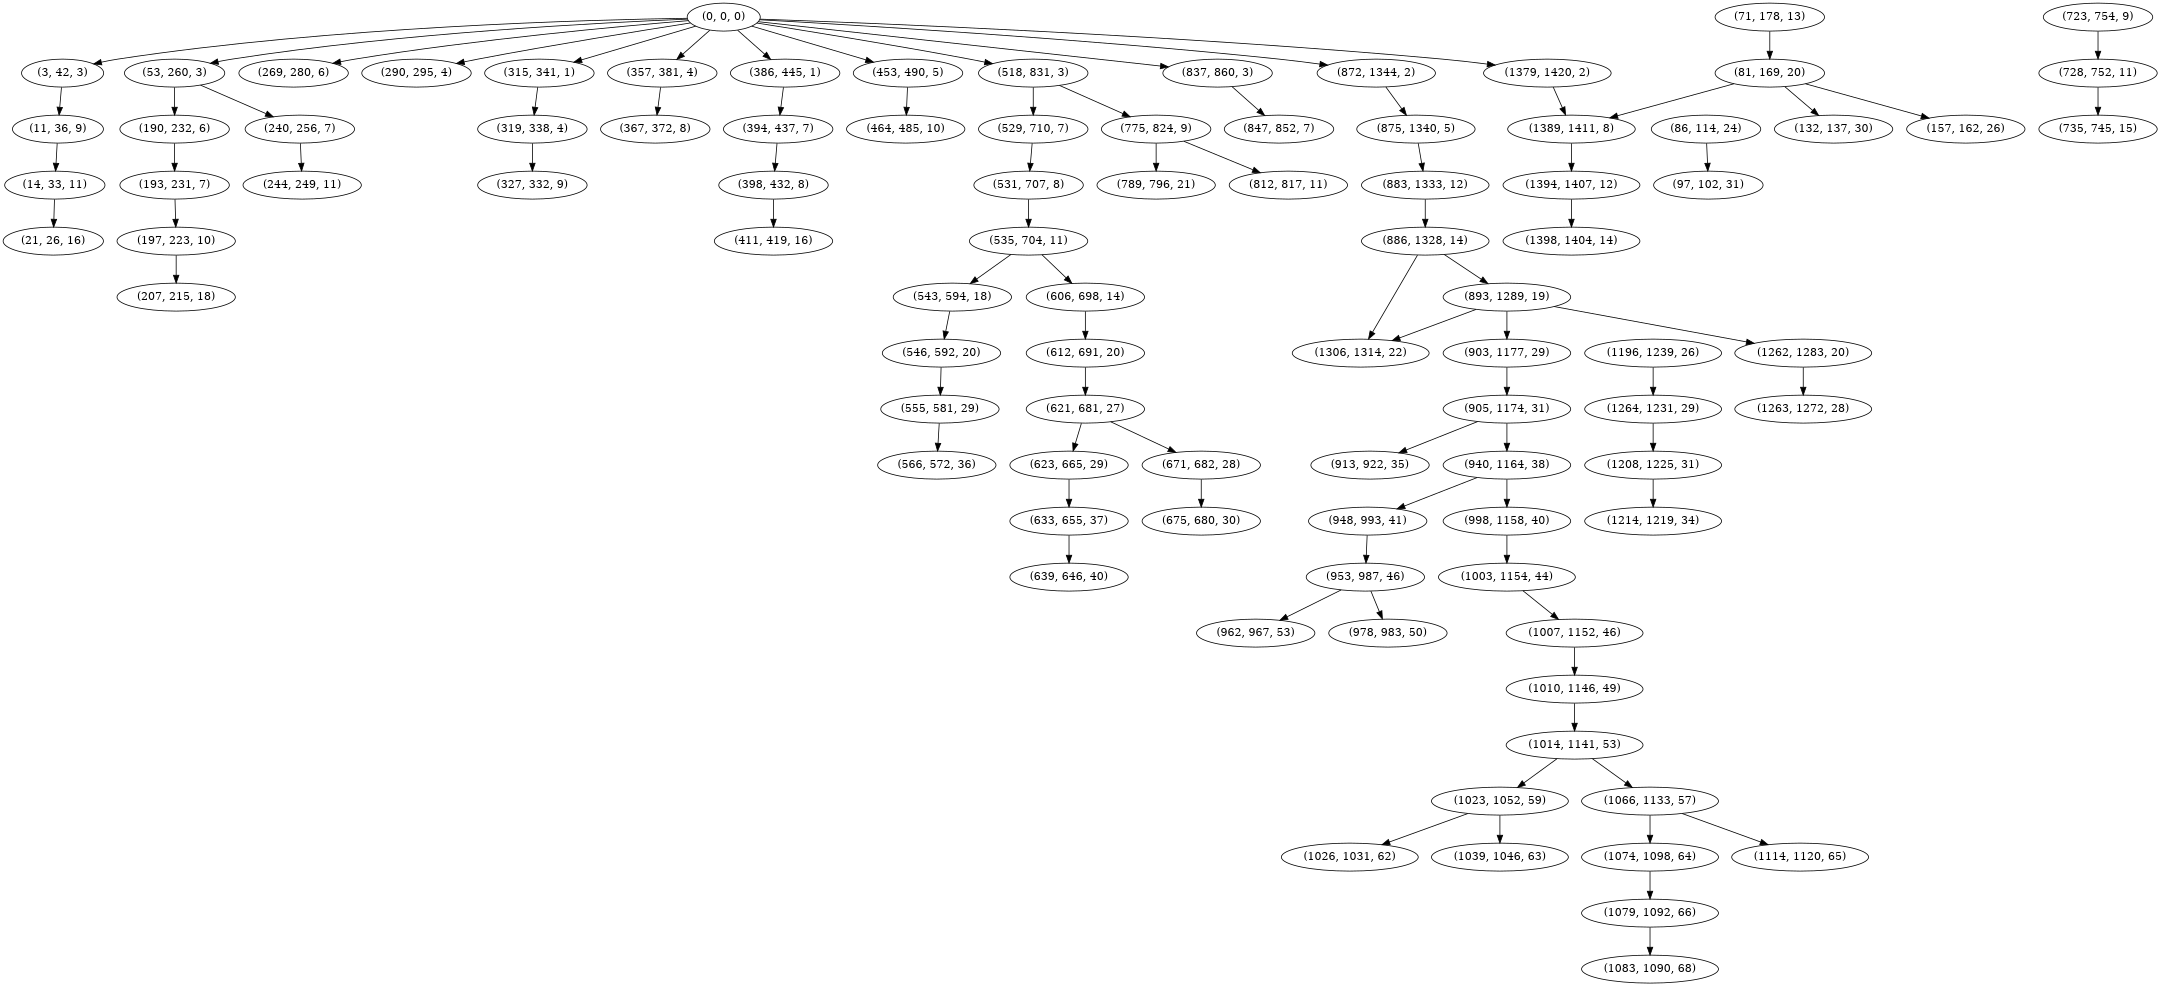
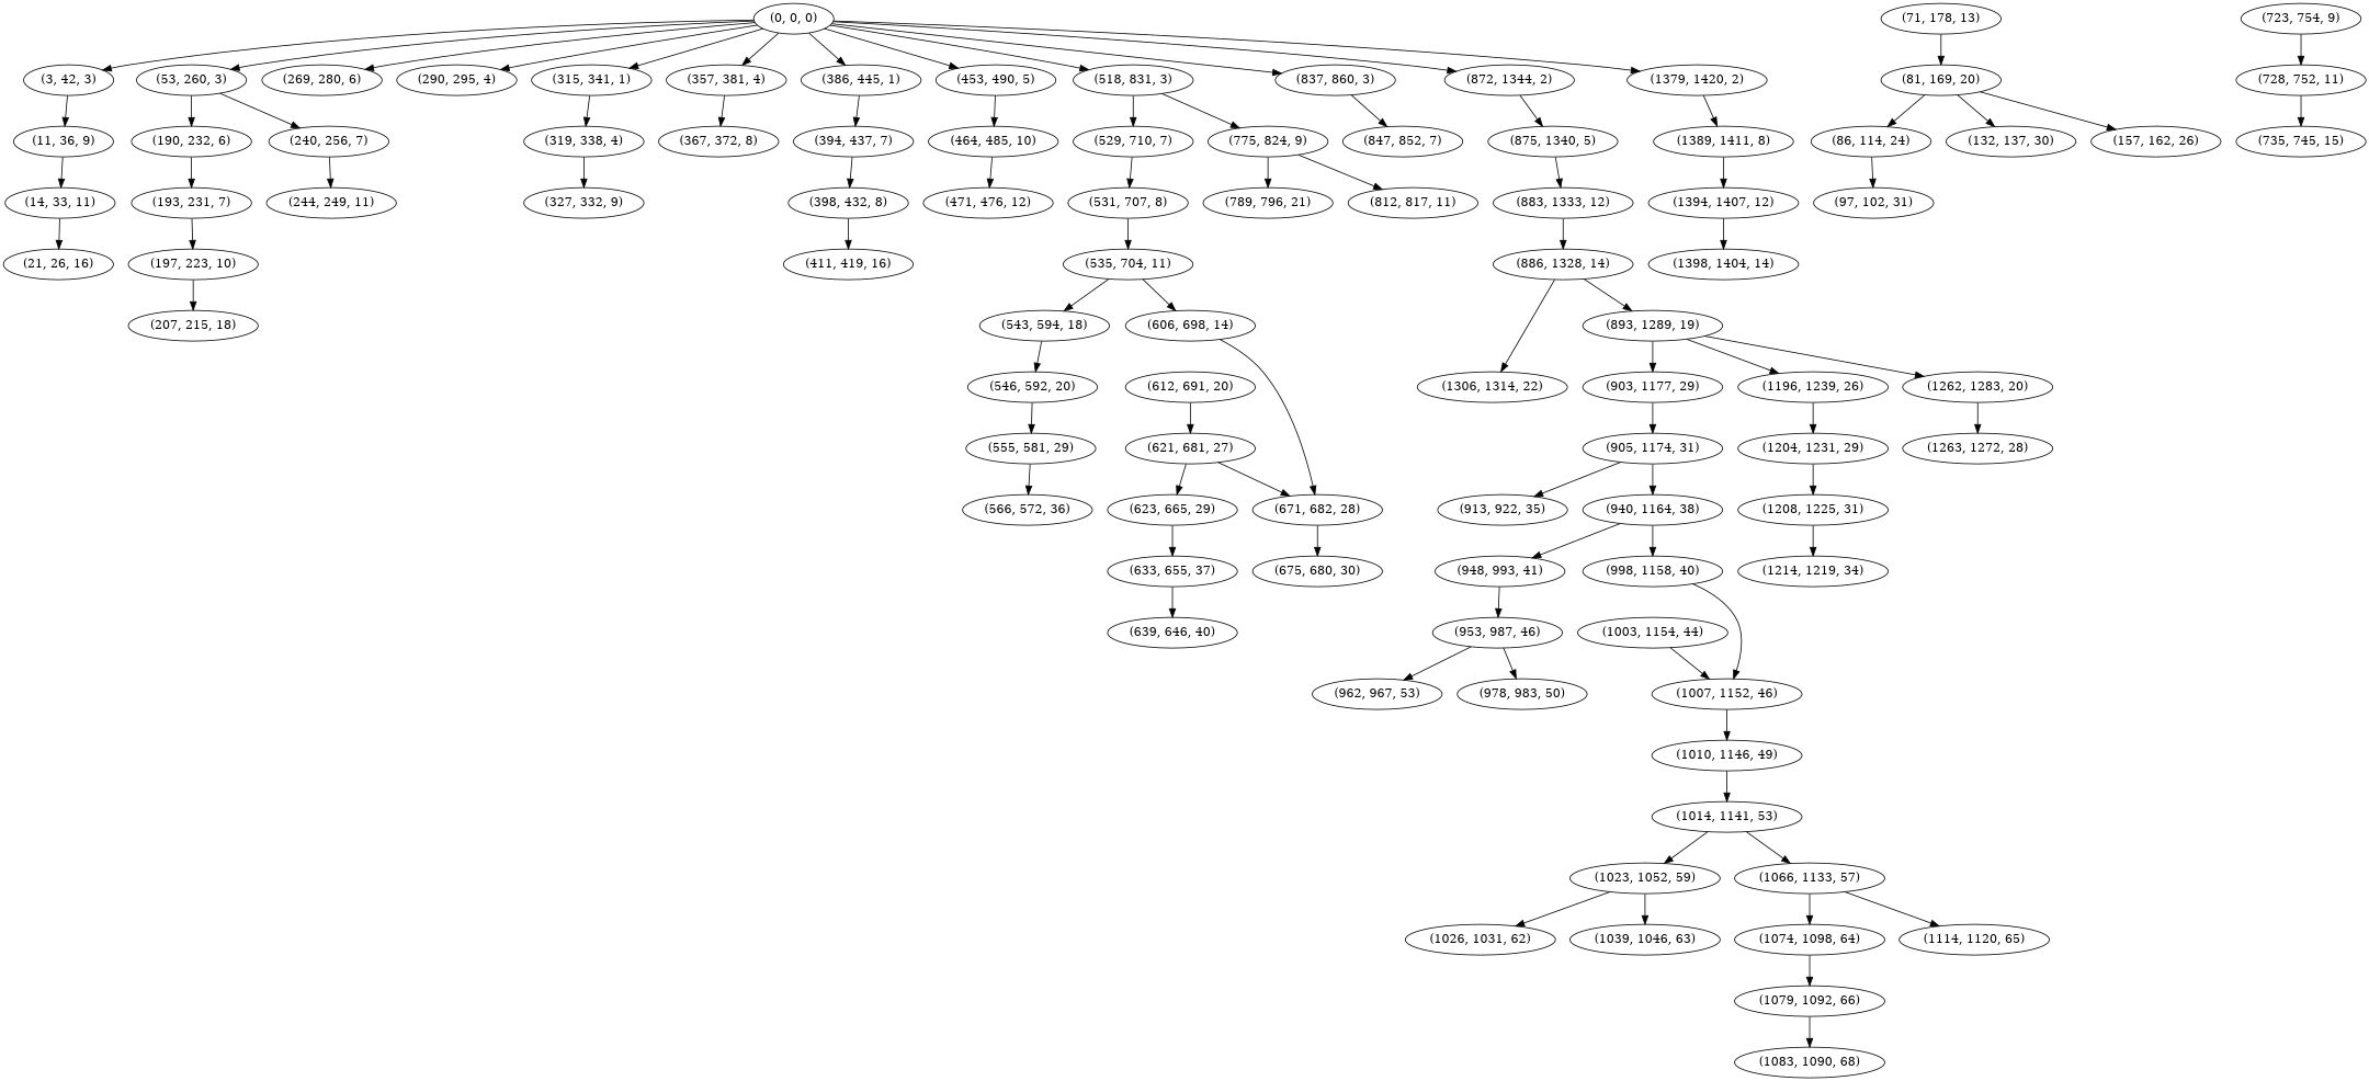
  digraph {
    fontname="DejaVu Serif"
    node [fontname="DejaVu Serif"]
    edge [fontname="DejaVu Serif"]
    "(0, 0, 0)"
    "(3, 42, 3)"
    "(53, 260, 3)"
    "(269, 280, 6)"
    "(290, 295, 4)"
    "(315, 341, 1)"
    "(357, 381, 4)"
    "(386, 445, 1)"
    "(453, 490, 5)"
    "(518, 831, 3)"
    "(837, 860, 3)"
    "(872, 1344, 2)"
    "(1379, 1420, 2)"
    "(11, 36, 9)"
    "(190, 232, 6)"
    "(240, 256, 7)"
    "(319, 338, 4)"
    "(367, 372, 8)"
    "(394, 437, 7)"
    "(464, 485, 10)"
    "(529, 710, 7)"
    "(775, 824, 9)"
    "(847, 852, 7)"
    "(875, 1340, 5)"
    "(1389, 1411, 8)"
    "(14, 33, 11)"
    "(21, 26, 16)"
    "(193, 231, 7)"
    "(244, 249, 11)"
    "(71, 178, 13)"
    "(81, 169, 20)"
    "(86, 114, 24)"
    "(132, 137, 30)"
    "(157, 162, 26)"
    "(97, 102, 31)"
    "(197, 223, 10)"
    "(207, 215, 18)"
    "(327, 332, 9)"
    "(398, 432, 8)"
    "(411, 419, 16)"
+   "(471, 476, 12)"
    "(531, 707, 8)"
    "(723, 754, 9)"
    "(728, 752, 11)"
    "(789, 796, 21)"
    "(812, 817, 11)"
    "(535, 704, 11)"
    "(543, 594, 18)"
    "(606, 698, 14)"
    "(546, 592, 20)"
    "(612, 691, 20)"
    "(555, 581, 29)"
    "(566, 572, 36)"
    n54 [label="(621, 681, 27)"]
    "(623, 665, 29)"
    "(671, 682, 28)"
    "(633, 655, 37)"
    "(675, 680, 30)"
    "(639, 646, 40)"
    "(735, 745, 15)"
    "(883, 1333, 12)"
    "(886, 1328, 14)"
    "(893, 1289, 19)"
    "(1306, 1314, 22)"
    "(903, 1177, 29)"
    "(1196, 1239, 26)"
    n67 [label="(1262, 1283, 20)"]
    "(905, 1174, 31)"
-   "(1204, 1231, 29)" [label="(1264, 1231, 29)"]
+   "(1204, 1231, 29)"
    "(1263, 1272, 28)"
    "(913, 922, 35)"
    "(940, 1164, 38)"
    "(948, 993, 41)"
    "(998, 1158, 40)"
    "(953, 987, 46)"
    "(1003, 1154, 44)"
    "(962, 967, 53)"
    "(978, 983, 50)"
    "(1007, 1152, 46)"
    "(1010, 1146, 49)"
    "(1014, 1141, 53)"
    "(1023, 1052, 59)"
    "(1066, 1133, 57)"
    "(1026, 1031, 62)"
    "(1039, 1046, 63)"
    "(1074, 1098, 64)"
    "(1114, 1120, 65)"
    "(1079, 1092, 66)"
    "(1083, 1090, 68)"
    "(1208, 1225, 31)"
    "(1214, 1219, 34)"
    "(1394, 1407, 12)"
    "(1398, 1404, 14)"
    "(0, 0, 0)" -> "(3, 42, 3)"
    "(0, 0, 0)" -> "(53, 260, 3)"
    "(0, 0, 0)" -> "(269, 280, 6)"
    "(0, 0, 0)" -> "(290, 295, 4)"
    "(0, 0, 0)" -> "(315, 341, 1)"
    "(0, 0, 0)" -> "(357, 381, 4)"
    "(0, 0, 0)" -> "(386, 445, 1)"
    "(0, 0, 0)" -> "(453, 490, 5)"
    "(0, 0, 0)" -> "(518, 831, 3)"
    "(0, 0, 0)" -> "(837, 860, 3)"
    "(0, 0, 0)" -> "(872, 1344, 2)"
    "(0, 0, 0)" -> "(1379, 1420, 2)"
    "(3, 42, 3)" -> "(11, 36, 9)"
    "(53, 260, 3)" -> "(190, 232, 6)"
    "(53, 260, 3)" -> "(240, 256, 7)"
    "(315, 341, 1)" -> "(319, 338, 4)"
    "(357, 381, 4)" -> "(367, 372, 8)"
    "(386, 445, 1)" -> "(394, 437, 7)"
    "(453, 490, 5)" -> "(464, 485, 10)"
    "(518, 831, 3)" -> "(529, 710, 7)"
    "(518, 831, 3)" -> "(775, 824, 9)"
    "(837, 860, 3)" -> "(847, 852, 7)"
    "(872, 1344, 2)" -> "(875, 1340, 5)"
    "(1379, 1420, 2)" -> "(1389, 1411, 8)"
    "(11, 36, 9)" -> "(14, 33, 11)"
    "(190, 232, 6)" -> "(193, 231, 7)"
    "(240, 256, 7)" -> "(244, 249, 11)"
    "(319, 338, 4)" -> "(327, 332, 9)"
    "(394, 437, 7)" -> "(398, 432, 8)"
+   "(464, 485, 10)" -> "(471, 476, 12)"
    "(529, 710, 7)" -> "(531, 707, 8)"
    "(775, 824, 9)" -> "(789, 796, 21)"
    "(775, 824, 9)" -> "(812, 817, 11)"
    "(875, 1340, 5)" -> "(883, 1333, 12)"
    "(1389, 1411, 8)" -> "(1394, 1407, 12)"
    "(14, 33, 11)" -> "(21, 26, 16)"
    "(193, 231, 7)" -> "(197, 223, 10)"
    "(71, 178, 13)" -> "(81, 169, 20)"
-   "(81, 169, 20)" -> "(1389, 1411, 8)"
+   "(81, 169, 20)" -> "(86, 114, 24)"
    "(81, 169, 20)" -> "(132, 137, 30)"
    "(81, 169, 20)" -> "(157, 162, 26)"
    "(86, 114, 24)" -> "(97, 102, 31)"
    "(197, 223, 10)" -> "(207, 215, 18)"
    "(398, 432, 8)" -> "(411, 419, 16)"
    "(531, 707, 8)" -> "(535, 704, 11)"
    "(723, 754, 9)" -> "(728, 752, 11)"
    "(728, 752, 11)" -> "(735, 745, 15)"
    "(535, 704, 11)" -> "(543, 594, 18)"
    "(535, 704, 11)" -> "(606, 698, 14)"
    "(543, 594, 18)" -> "(546, 592, 20)"
-   "(606, 698, 14)" -> "(612, 691, 20)"
+   "(606, 698, 14)" -> "(671, 682, 28)"
    "(546, 592, 20)" -> "(555, 581, 29)"
    "(612, 691, 20)" -> n54
    "(555, 581, 29)" -> "(566, 572, 36)"
    n54 -> "(623, 665, 29)"
    n54 -> "(671, 682, 28)"
    "(623, 665, 29)" -> "(633, 655, 37)"
    "(671, 682, 28)" -> "(675, 680, 30)"
    "(633, 655, 37)" -> "(639, 646, 40)"
    "(883, 1333, 12)" -> "(886, 1328, 14)"
    "(886, 1328, 14)" -> "(893, 1289, 19)"
    "(886, 1328, 14)" -> "(1306, 1314, 22)"
    "(893, 1289, 19)" -> "(903, 1177, 29)"
-   "(893, 1289, 19)" -> "(1306, 1314, 22)"
+   "(893, 1289, 19)" -> "(1196, 1239, 26)"
    "(893, 1289, 19)" -> n67
    "(903, 1177, 29)" -> "(905, 1174, 31)"
    "(1196, 1239, 26)" -> "(1204, 1231, 29)"
    n67 -> "(1263, 1272, 28)"
    "(905, 1174, 31)" -> "(913, 922, 35)"
    "(905, 1174, 31)" -> "(940, 1164, 38)"
    "(1204, 1231, 29)" -> "(1208, 1225, 31)"
    "(940, 1164, 38)" -> "(948, 993, 41)"
    "(940, 1164, 38)" -> "(998, 1158, 40)"
    "(948, 993, 41)" -> "(953, 987, 46)"
-   "(998, 1158, 40)" -> "(1003, 1154, 44)"
+   "(998, 1158, 40)" -> "(1007, 1152, 46)"
    "(953, 987, 46)" -> "(962, 967, 53)"
    "(953, 987, 46)" -> "(978, 983, 50)"
    "(1003, 1154, 44)" -> "(1007, 1152, 46)"
    "(1007, 1152, 46)" -> "(1010, 1146, 49)"
    "(1010, 1146, 49)" -> "(1014, 1141, 53)"
    "(1014, 1141, 53)" -> "(1023, 1052, 59)"
    "(1014, 1141, 53)" -> "(1066, 1133, 57)"
    "(1023, 1052, 59)" -> "(1026, 1031, 62)"
    "(1023, 1052, 59)" -> "(1039, 1046, 63)"
    "(1066, 1133, 57)" -> "(1074, 1098, 64)"
    "(1066, 1133, 57)" -> "(1114, 1120, 65)"
    "(1074, 1098, 64)" -> "(1079, 1092, 66)"
    "(1079, 1092, 66)" -> "(1083, 1090, 68)"
    "(1208, 1225, 31)" -> "(1214, 1219, 34)"
    "(1394, 1407, 12)" -> "(1398, 1404, 14)"
  }
